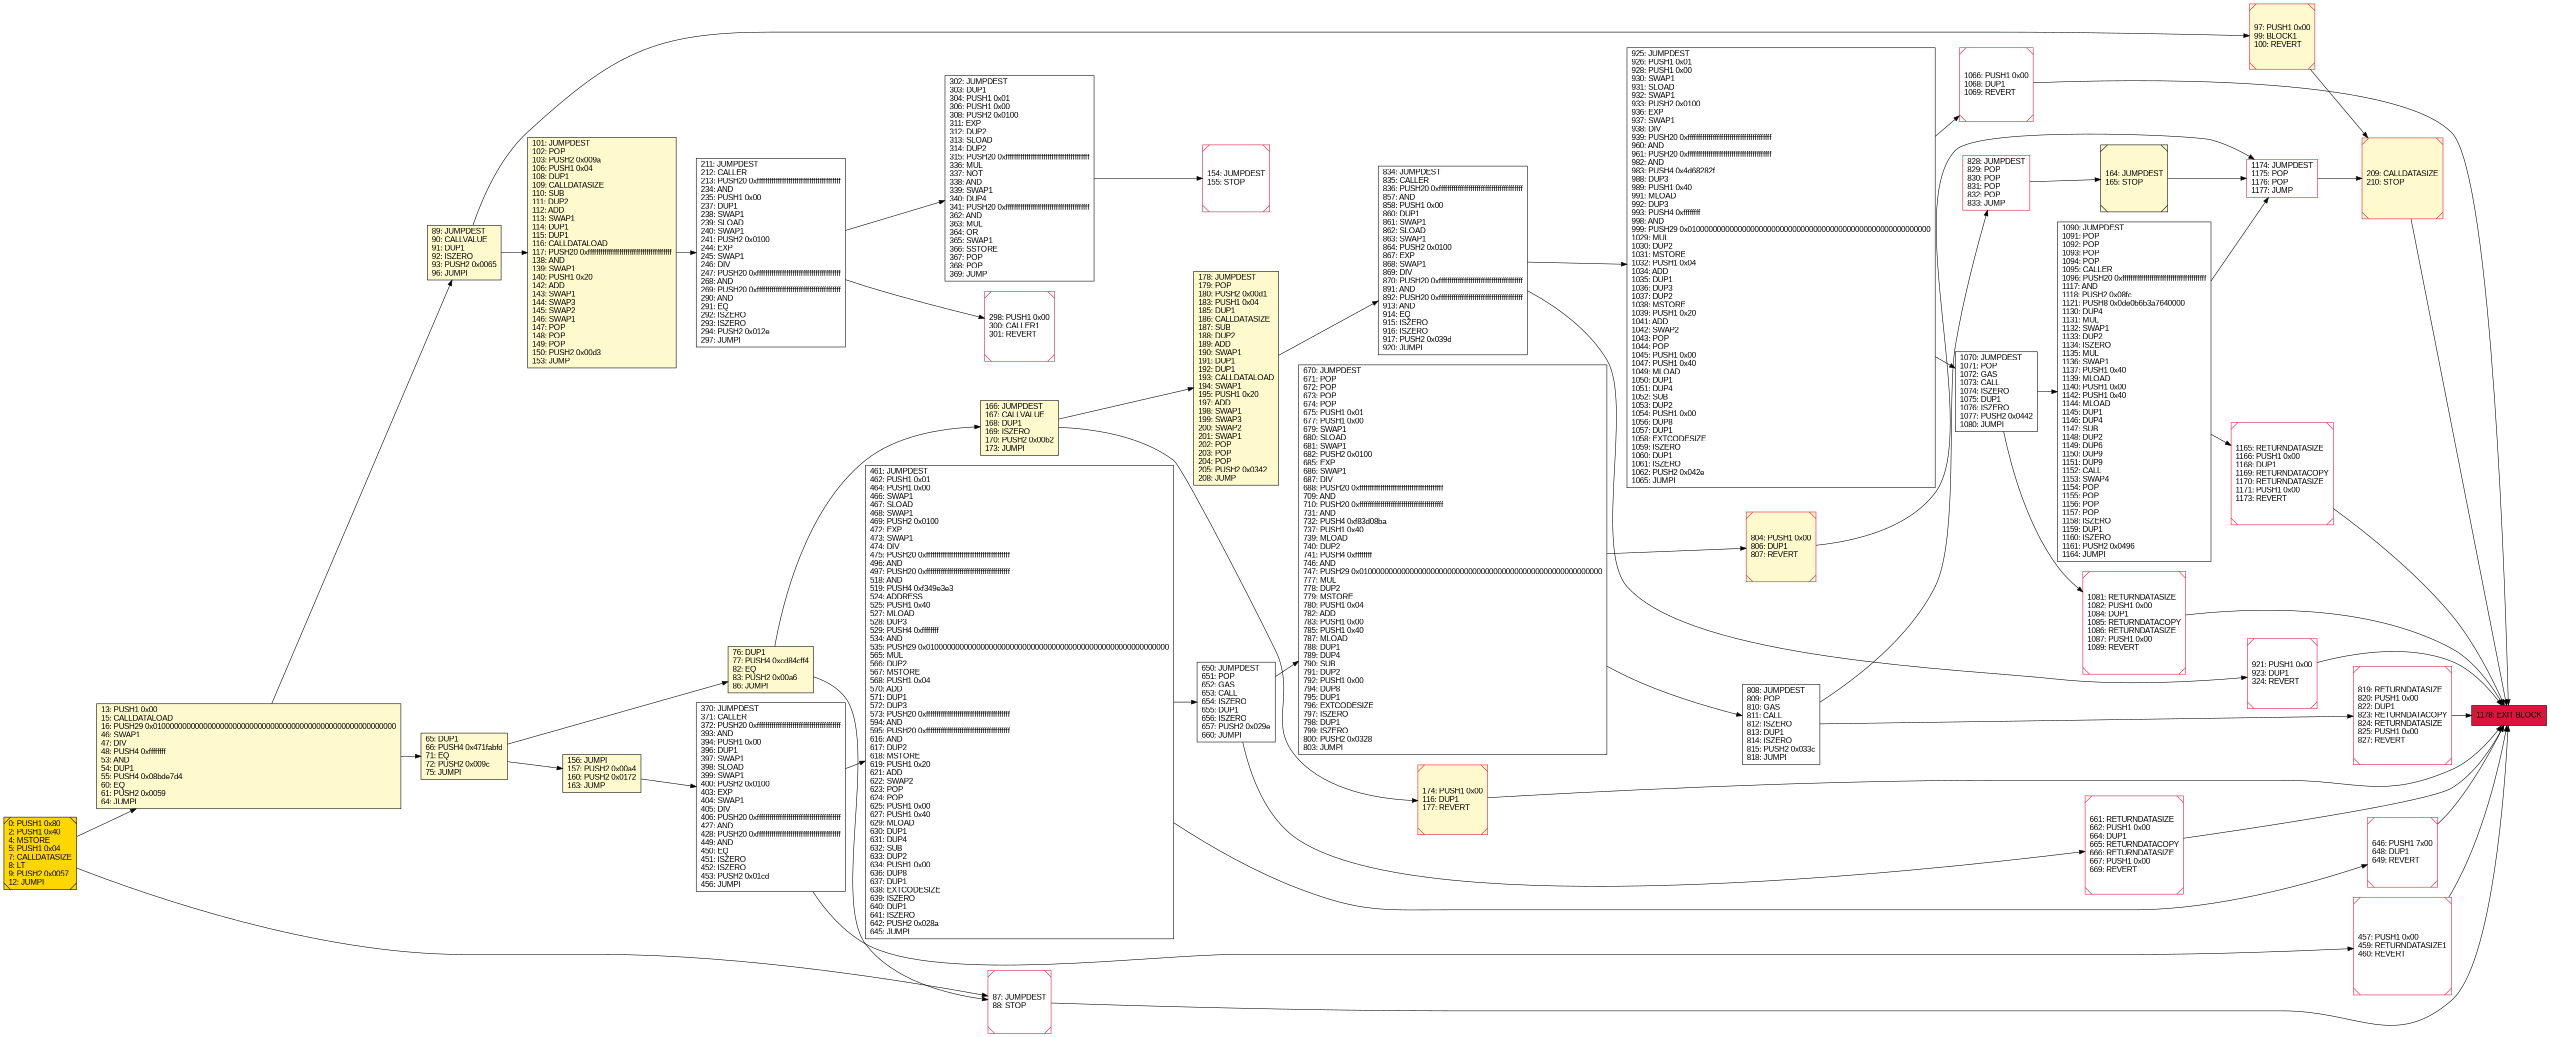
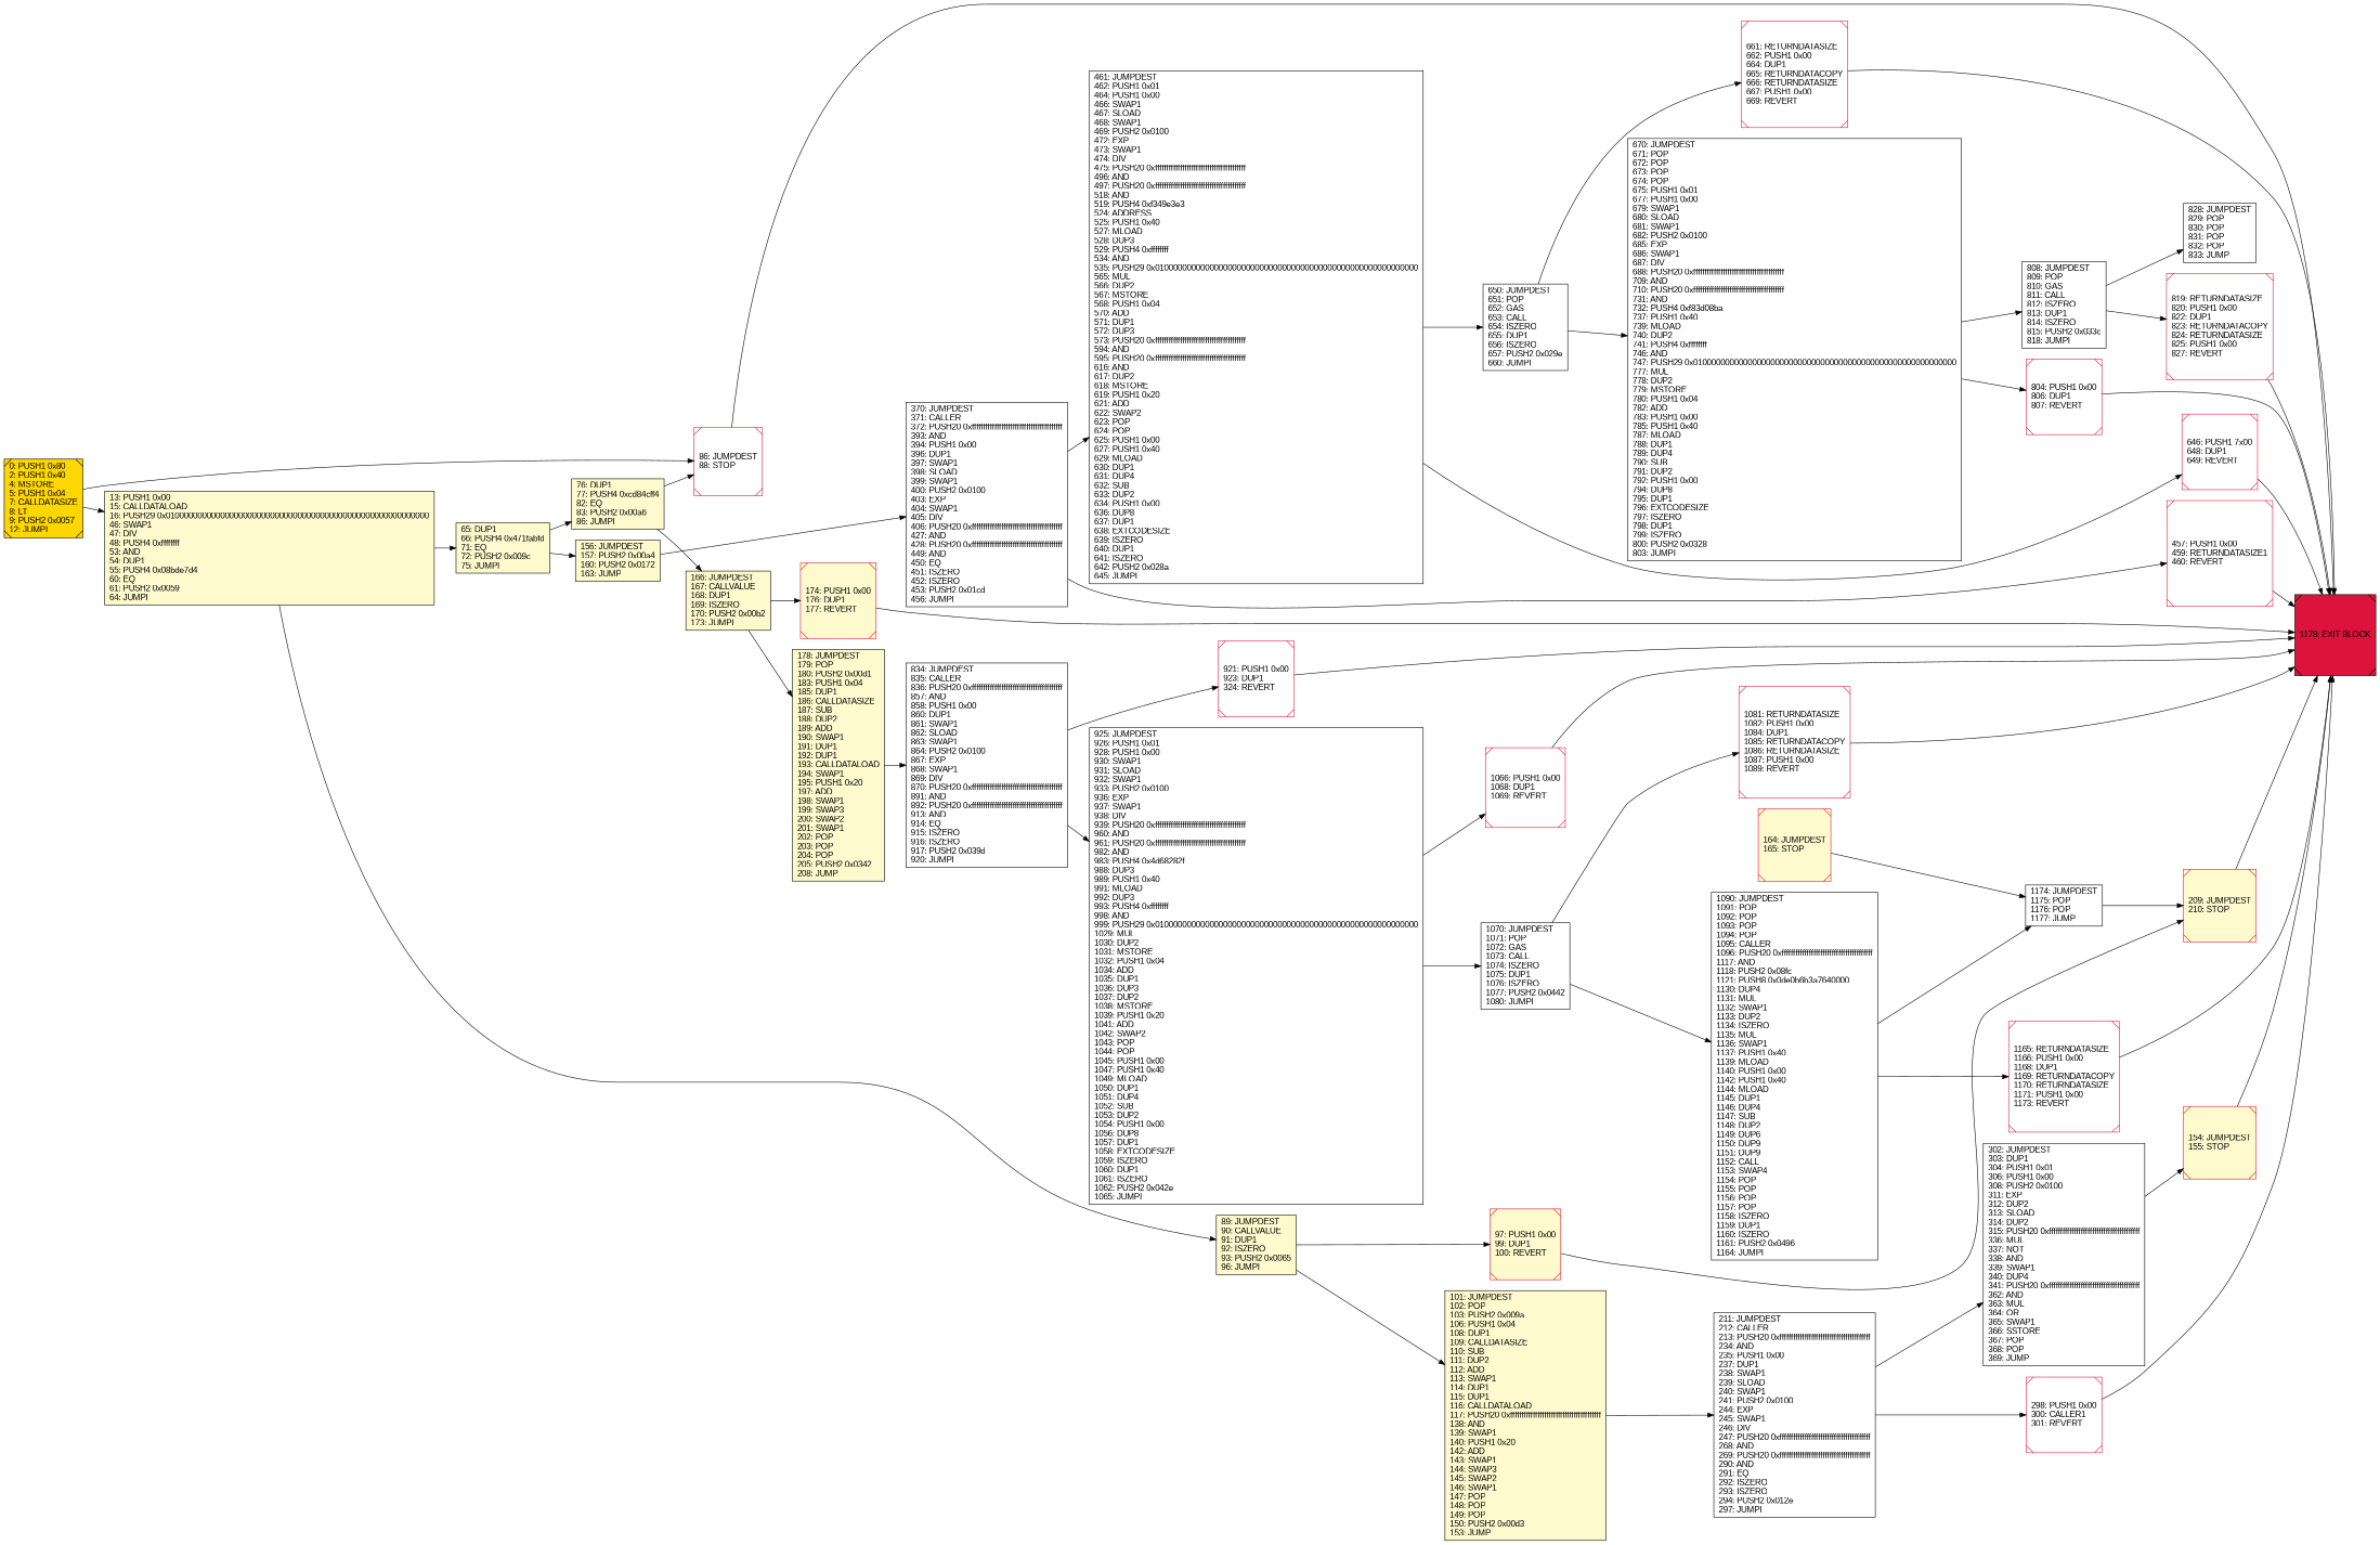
  digraph {
    rankdir=LR
    node [color=black fillcolor=white fontcolor=black fontname=arial shape=box style=filled]
-   n1 [color=crimson fillcolor=lemonchiffon label="97: PUSH1 0x00\l99: BLOCK1\l100: REVERT\l" shape=Msquare]
-   n2 [color=crimson fillcolor=lemonchiffon label="209: CALLDATASIZE\l210: STOP\l" shape=Msquare]
-   n3 [fillcolor=crimson label="1178: EXIT BLOCK\l"]
+   n1 [color=crimson fillcolor=lemonchiffon label="97: PUSH1 0x00\l99: DUP1\l100: REVERT\l" shape=Msquare]
+   n2 [color=crimson fillcolor=lemonchiffon label="209: JUMPDEST\l210: STOP\l" shape=Msquare]
+   n3 [fillcolor=crimson label="1178: EXIT BLOCK\l" shape=Msquare]
    n4 [label="670: JUMPDEST\l671: POP\l672: POP\l673: POP\l674: POP\l675: PUSH1 0x01\l677: PUSH1 0x00\l679: SWAP1\l680: SLOAD\l681: SWAP1\l682: PUSH2 0x0100\l685: EXP\l686: SWAP1\l687: DIV\l688: PUSH20 0xffffffffffffffffffffffffffffffffffffffff\l709: AND\l710: PUSH20 0xffffffffffffffffffffffffffffffffffffffff\l731: AND\l732: PUSH4 0xf83d08ba\l737: PUSH1 0x40\l739: MLOAD\l740: DUP2\l741: PUSH4 0xffffffff\l746: AND\l747: PUSH29 0x0100000000000000000000000000000000000000000000000000000000\l777: MUL\l778: DUP2\l779: MSTORE\l780: PUSH1 0x04\l782: ADD\l783: PUSH1 0x00\l785: PUSH1 0x40\l787: MLOAD\l788: DUP1\l789: DUP4\l790: SUB\l791: DUP2\l792: PUSH1 0x00\l794: DUP8\l795: DUP1\l796: EXTCODESIZE\l797: ISZERO\l798: DUP1\l799: ISZERO\l800: PUSH2 0x0328\l803: JUMPI\l"]
-   n5 [color=crimson fillcolor=lemonchiffon label="804: PUSH1 0x00\l806: DUP1\l807: REVERT\l" shape=Msquare]
+   n5 [color=crimson label="804: PUSH1 0x00\l806: DUP1\l807: REVERT\l" shape=Msquare]
    n6 [label="808: JUMPDEST\l809: POP\l810: GAS\l811: CALL\l812: ISZERO\l813: DUP1\l814: ISZERO\l815: PUSH2 0x033c\l818: JUMPI\l"]
    n7 [color=crimson label="819: RETURNDATASIZE\l820: PUSH1 0x00\l822: DUP1\l823: RETURNDATACOPY\l824: RETURNDATASIZE\l825: PUSH1 0x00\l827: REVERT\l" shape=Msquare]
-   n8 [color=crimson label="828: JUMPDEST\l829: POP\l830: POP\l831: POP\l832: POP\l833: JUMP\l"]
-   n9 [color=crimson label="87: JUMPDEST\l88: STOP\l" shape=Msquare]
+   n8 [label="828: JUMPDEST\l829: POP\l830: POP\l831: POP\l832: POP\l833: JUMP\l"]
+   n9 [color=crimson label="86: JUMPDEST\l88: STOP\l" shape=Msquare]
    n10 [color=crimson label="298: PUSH1 0x00\l300: CALLER1\l301: REVERT\l" shape=Msquare]
-   n11 [fillcolor=lemonchiffon label="164: JUMPDEST\l165: STOP\l" shape=Msquare]
+   n11 [color=crimson fillcolor=lemonchiffon label="164: JUMPDEST\l165: STOP\l" shape=Msquare]
    n12 [color=crimson label="1066: PUSH1 0x00\l1068: DUP1\l1069: REVERT\l" shape=Msquare]
    n13 [fillcolor=lemonchiffon label="76: DUP1\l77: PUSH4 0xcd84cff4\l82: EQ\l83: PUSH2 0x00a6\l86: JUMPI\l"]
    n14 [fillcolor=lemonchiffon label="166: JUMPDEST\l167: CALLVALUE\l168: DUP1\l169: ISZERO\l170: PUSH2 0x00b2\l173: JUMPI\l"]
-   n15 [color=crimson fillcolor=lemonchiffon label="174: PUSH1 0x00\l116: DUP1\l177: REVERT\l" shape=Msquare]
+   n15 [color=crimson fillcolor=lemonchiffon label="174: PUSH1 0x00\l176: DUP1\l177: REVERT\l" shape=Msquare]
    n16 [fillcolor=lemonchiffon label="178: JUMPDEST\l179: POP\l180: PUSH2 0x00d1\l183: PUSH1 0x04\l185: DUP1\l186: CALLDATASIZE\l187: SUB\l188: DUP2\l189: ADD\l190: SWAP1\l191: DUP1\l192: DUP1\l193: CALLDATALOAD\l194: SWAP1\l195: PUSH1 0x20\l197: ADD\l198: SWAP1\l199: SWAP3\l200: SWAP2\l201: SWAP1\l202: POP\l203: POP\l204: POP\l205: PUSH2 0x0342\l208: JUMP\l"]
    n17 [fillcolor=lemonchiffon label="101: JUMPDEST\l102: POP\l103: PUSH2 0x009a\l106: PUSH1 0x04\l108: DUP1\l109: CALLDATASIZE\l110: SUB\l111: DUP2\l112: ADD\l113: SWAP1\l114: DUP1\l115: DUP1\l116: CALLDATALOAD\l117: PUSH20 0xffffffffffffffffffffffffffffffffffffffff\l138: AND\l139: SWAP1\l140: PUSH1 0x20\l142: ADD\l143: SWAP1\l144: SWAP3\l145: SWAP2\l146: SWAP1\l147: POP\l148: POP\l149: POP\l150: PUSH2 0x00d3\l153: JUMP\l"]
    n18 [label="211: JUMPDEST\l212: CALLER\l213: PUSH20 0xffffffffffffffffffffffffffffffffffffffff\l234: AND\l235: PUSH1 0x00\l237: DUP1\l238: SWAP1\l239: SLOAD\l240: SWAP1\l241: PUSH2 0x0100\l244: EXP\l245: SWAP1\l246: DIV\l247: PUSH20 0xffffffffffffffffffffffffffffffffffffffff\l268: AND\l269: PUSH20 0xffffffffffffffffffffffffffffffffffffffff\l290: AND\l291: EQ\l292: ISZERO\l293: ISZERO\l294: PUSH2 0x012e\l297: JUMPI\l"]
    n19 [label="302: JUMPDEST\l303: DUP1\l304: PUSH1 0x01\l306: PUSH1 0x00\l308: PUSH2 0x0100\l311: EXP\l312: DUP2\l313: SLOAD\l314: DUP2\l315: PUSH20 0xffffffffffffffffffffffffffffffffffffffff\l336: MUL\l337: NOT\l338: AND\l339: SWAP1\l340: DUP4\l341: PUSH20 0xffffffffffffffffffffffffffffffffffffffff\l362: AND\l363: MUL\l364: OR\l365: SWAP1\l366: SSTORE\l367: POP\l368: POP\l369: JUMP\l"]
    n20 [fillcolor=lemonchiffon label="65: DUP1\l66: PUSH4 0x471fabfd\l71: EQ\l72: PUSH2 0x009c\l75: JUMPI\l"]
-   n21 [fillcolor=lemonchiffon label="156: JUMPI\l157: PUSH2 0x00a4\l160: PUSH2 0x0172\l163: JUMP\l"]
+   n21 [fillcolor=lemonchiffon label="156: JUMPDEST\l157: PUSH2 0x00a4\l160: PUSH2 0x0172\l163: JUMP\l"]
    n22 [label="370: JUMPDEST\l371: CALLER\l372: PUSH20 0xffffffffffffffffffffffffffffffffffffffff\l393: AND\l394: PUSH1 0x00\l396: DUP1\l397: SWAP1\l398: SLOAD\l399: SWAP1\l400: PUSH2 0x0100\l403: EXP\l404: SWAP1\l405: DIV\l406: PUSH20 0xffffffffffffffffffffffffffffffffffffffff\l427: AND\l428: PUSH20 0xffffffffffffffffffffffffffffffffffffffff\l449: AND\l450: EQ\l451: ISZERO\l452: ISZERO\l453: PUSH2 0x01cd\l456: JUMPI\l"]
-   n23 [color=crimson label="154: JUMPDEST\l155: STOP\l" shape=Msquare]
+   n23 [color=crimson fillcolor=lemonchiffon label="154: JUMPDEST\l155: STOP\l" shape=Msquare]
    n24 [color=crimson label="661: RETURNDATASIZE\l662: PUSH1 0x00\l664: DUP1\l665: RETURNDATACOPY\l666: RETURNDATASIZE\l667: PUSH1 0x00\l669: REVERT\l" shape=Msquare]
    n25 [color=crimson label="457: PUSH1 0x00\l459: RETURNDATASIZE1\l460: REVERT\l" shape=Msquare]
    n26 [label="461: JUMPDEST\l462: PUSH1 0x01\l464: PUSH1 0x00\l466: SWAP1\l467: SLOAD\l468: SWAP1\l469: PUSH2 0x0100\l472: EXP\l473: SWAP1\l474: DIV\l475: PUSH20 0xffffffffffffffffffffffffffffffffffffffff\l496: AND\l497: PUSH20 0xffffffffffffffffffffffffffffffffffffffff\l518: AND\l519: PUSH4 0xf349e3e3\l524: ADDRESS\l525: PUSH1 0x40\l527: MLOAD\l528: DUP3\l529: PUSH4 0xffffffff\l534: AND\l535: PUSH29 0x0100000000000000000000000000000000000000000000000000000000\l565: MUL\l566: DUP2\l567: MSTORE\l568: PUSH1 0x04\l570: ADD\l571: DUP1\l572: DUP3\l573: PUSH20 0xffffffffffffffffffffffffffffffffffffffff\l594: AND\l595: PUSH20 0xffffffffffffffffffffffffffffffffffffffff\l616: AND\l617: DUP2\l618: MSTORE\l619: PUSH1 0x20\l621: ADD\l622: SWAP2\l623: POP\l624: POP\l625: PUSH1 0x00\l627: PUSH1 0x40\l629: MLOAD\l630: DUP1\l631: DUP4\l632: SUB\l633: DUP2\l634: PUSH1 0x00\l636: DUP8\l637: DUP1\l638: EXTCODESIZE\l639: ISZERO\l640: DUP1\l641: ISZERO\l642: PUSH2 0x028a\l645: JUMPI\l"]
    n27 [label="834: JUMPDEST\l835: CALLER\l836: PUSH20 0xffffffffffffffffffffffffffffffffffffffff\l857: AND\l858: PUSH1 0x00\l860: DUP1\l861: SWAP1\l862: SLOAD\l863: SWAP1\l864: PUSH2 0x0100\l867: EXP\l868: SWAP1\l869: DIV\l870: PUSH20 0xffffffffffffffffffffffffffffffffffffffff\l891: AND\l892: PUSH20 0xffffffffffffffffffffffffffffffffffffffff\l913: AND\l914: EQ\l915: ISZERO\l916: ISZERO\l917: PUSH2 0x039d\l920: JUMPI\l"]
    n28 [label="1090: JUMPDEST\l1091: POP\l1092: POP\l1093: POP\l1094: POP\l1095: CALLER\l1096: PUSH20 0xffffffffffffffffffffffffffffffffffffffff\l1117: AND\l1118: PUSH2 0x08fc\l1121: PUSH8 0x0de0b6b3a7640000\l1130: DUP4\l1131: MUL\l1132: SWAP1\l1133: DUP2\l1134: ISZERO\l1135: MUL\l1136: SWAP1\l1137: PUSH1 0x40\l1139: MLOAD\l1140: PUSH1 0x00\l1142: PUSH1 0x40\l1144: MLOAD\l1145: DUP1\l1146: DUP4\l1147: SUB\l1148: DUP2\l1149: DUP6\l1150: DUP9\l1151: DUP9\l1152: CALL\l1153: SWAP4\l1154: POP\l1155: POP\l1156: POP\l1157: POP\l1158: ISZERO\l1159: DUP1\l1160: ISZERO\l1161: PUSH2 0x0496\l1164: JUMPI\l"]
    n29 [color=crimson label="1165: RETURNDATASIZE\l1166: PUSH1 0x00\l1168: DUP1\l1169: RETURNDATACOPY\l1170: RETURNDATASIZE\l1171: PUSH1 0x00\l1173: REVERT\l" shape=Msquare]
-   n30 [color=crimson label="1174: JUMPDEST\l1175: POP\l1176: POP\l1177: JUMP\l"]
+   n30 [label="1174: JUMPDEST\l1175: POP\l1176: POP\l1177: JUMP\l"]
    n31 [fillcolor=lemonchiffon label="89: JUMPDEST\l90: CALLVALUE\l91: DUP1\l92: ISZERO\l93: PUSH2 0x0065\l96: JUMPI\l"]
    n32 [label="650: JUMPDEST\l651: POP\l652: GAS\l653: CALL\l654: ISZERO\l655: DUP1\l656: ISZERO\l657: PUSH2 0x029e\l660: JUMPI\l"]
    n33 [color=crimson label="646: PUSH1 7x00\l648: DUP1\l649: REVERT\l" shape=Msquare]
    n34 [label="925: JUMPDEST\l926: PUSH1 0x01\l928: PUSH1 0x00\l930: SWAP1\l931: SLOAD\l932: SWAP1\l933: PUSH2 0x0100\l936: EXP\l937: SWAP1\l938: DIV\l939: PUSH20 0xffffffffffffffffffffffffffffffffffffffff\l960: AND\l961: PUSH20 0xffffffffffffffffffffffffffffffffffffffff\l982: AND\l983: PUSH4 0x4d68282f\l988: DUP3\l989: PUSH1 0x40\l991: MLOAD\l992: DUP3\l993: PUSH4 0xffffffff\l998: AND\l999: PUSH29 0x0100000000000000000000000000000000000000000000000000000000\l1029: MUL\l1030: DUP2\l1031: MSTORE\l1032: PUSH1 0x04\l1034: ADD\l1035: DUP1\l1036: DUP3\l1037: DUP2\l1038: MSTORE\l1039: PUSH1 0x20\l1041: ADD\l1042: SWAP2\l1043: POP\l1044: POP\l1045: PUSH1 0x00\l1047: PUSH1 0x40\l1049: MLOAD\l1050: DUP1\l1051: DUP4\l1052: SUB\l1053: DUP2\l1054: PUSH1 0x00\l1056: DUP8\l1057: DUP1\l1058: EXTCODESIZE\l1059: ISZERO\l1060: DUP1\l1061: ISZERO\l1062: PUSH2 0x042e\l1065: JUMPI\l"]
    n35 [label="1070: JUMPDEST\l1071: POP\l1072: GAS\l1073: CALL\l1074: ISZERO\l1075: DUP1\l1076: ISZERO\l1077: PUSH2 0x0442\l1080: JUMPI\l"]
    n36 [color=crimson label="1081: RETURNDATASIZE\l1082: PUSH1 0x00\l1084: DUP1\l1085: RETURNDATACOPY\l1086: RETURNDATASIZE\l1087: PUSH1 0x00\l1089: REVERT\l" shape=Msquare]
    n37 [fillcolor=lemonchiffon label="13: PUSH1 0x00\l15: CALLDATALOAD\l16: PUSH29 0x0100000000000000000000000000000000000000000000000000000000\l46: SWAP1\l47: DIV\l48: PUSH4 0xffffffff\l53: AND\l54: DUP1\l55: PUSH4 0x08bde7d4\l60: EQ\l61: PUSH2 0x0059\l64: JUMPI\l"]
    n38 [color=crimson label="921: PUSH1 0x00\l923: DUP1\l324: REVERT\l" shape=Msquare]
    n39 [fillcolor=gold label="0: PUSH1 0x80\l2: PUSH1 0x40\l4: MSTORE\l5: PUSH1 0x04\l7: CALLDATASIZE\l8: LT\l9: PUSH2 0x0057\l12: JUMPI\l" shape=Msquare]
    n1 -> n2
    n2 -> n3
    n4 -> n5
    n4 -> n6
-   n5 -> n30
+   n5 -> n3
    n6 -> n7
    n6 -> n8
    n7 -> n3
-   n8 -> n11
    n9 -> n3
+   n10 -> n3
    n11 -> n30
    n12 -> n3
    n13 -> n9
    n13 -> n14
    n14 -> n15
    n14 -> n16
    n15 -> n3
    n16 -> n27
    n17 -> n18
    n18 -> n10
    n18 -> n19
    n19 -> n23
    n20 -> n13
    n20 -> n21
    n21 -> n22
    n22 -> n25
    n22 -> n26
+   n23 -> n3
    n24 -> n3
    n25 -> n3
    n26 -> n32
    n26 -> n33
    n27 -> n34
    n27 -> n38
    n28 -> n29
    n28 -> n30
    n29 -> n3
    n30 -> n2
    n31 -> n1
    n31 -> n17
    n32 -> n4
    n32 -> n24
    n33 -> n3
    n34 -> n12
    n34 -> n35
    n35 -> n28
    n35 -> n36
    n36 -> n3
    n37 -> n20
    n37 -> n31
    n38 -> n3
    n39 -> n9
    n39 -> n37
  }
